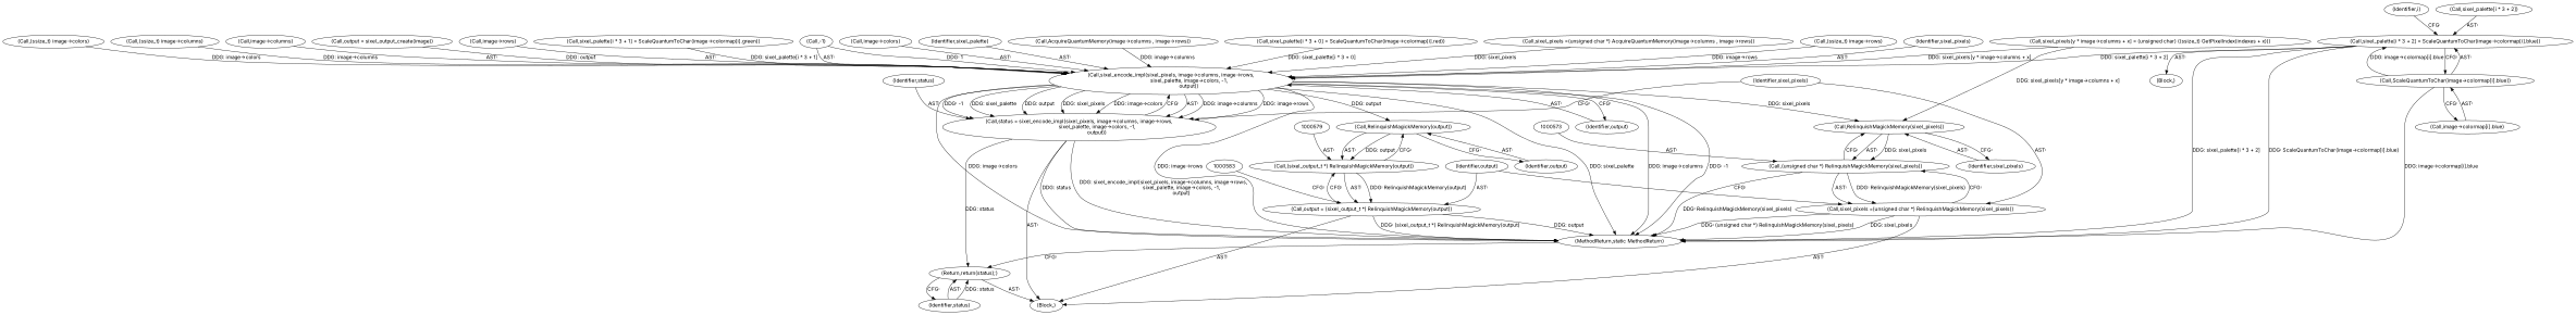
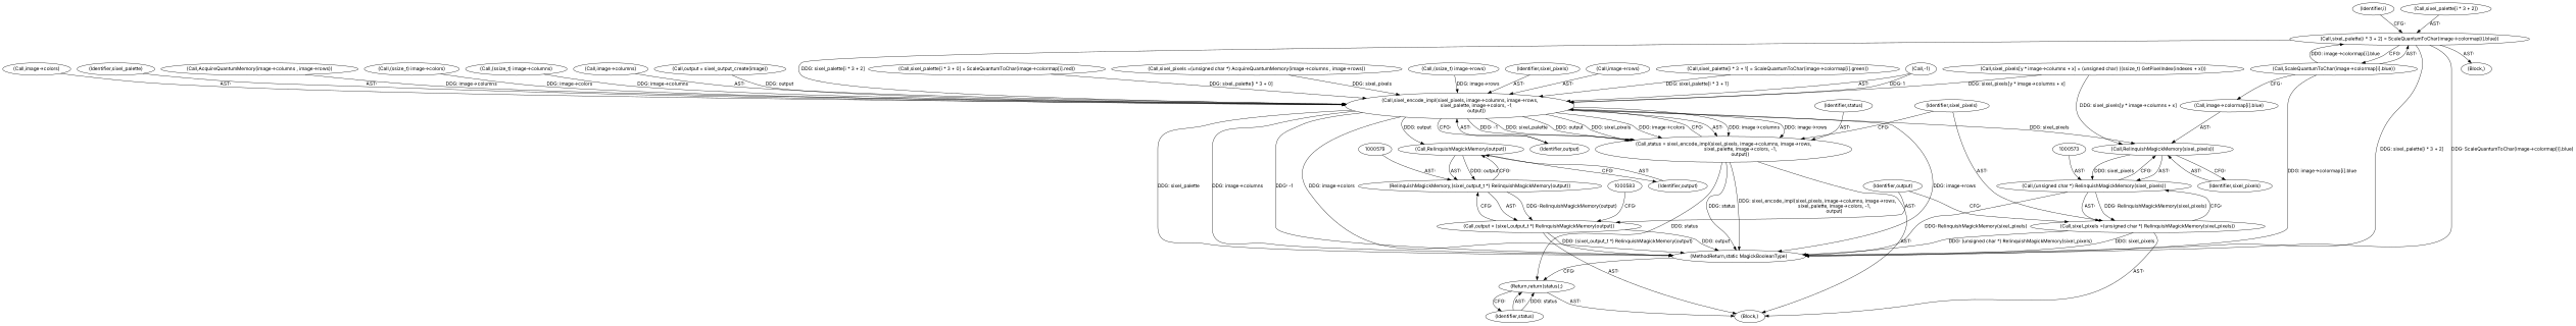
  digraph {
    fontname=Inter
    node [fontname=Inter]
    edge [fontname=Inter]
    n1 [label="(Call,sixel_palette[i * 3 + 2] = ScaleQuantumToChar(image->colormap[i].blue))"]
    n2 [label="(Call,ScaleQuantumToChar(image->colormap[i].blue))"]
    n3 [label="(Call,sixel_encode_impl(sixel_pixels, image->columns, image->rows,\n                          sixel_palette, image->colors, -1,\n                          output))"]
-   n4 [label="(MethodReturn,static MethodReturn)"]
+   n4 [label="(MethodReturn,static MagickBooleanType)"]
    n5 [label="(Block,)"]
    n6 [label="(Call,image->colormap[i].blue)"]
    n7 [label="(Call,status = sixel_encode_impl(sixel_pixels, image->columns, image->rows,\n                          sixel_palette, image->colors, -1,\n                          output))"]
    n8 [label="(Call,RelinquishMagickMemory(sixel_pixels))"]
    n9 [label="(Call,RelinquishMagickMemory(output))"]
    n10 [label="(Identifier,output)"]
    n11 [label="(Return,return(status);)"]
    n12 [label="(Block,)"]
    n13 [label="(Call,(unsigned char *) RelinquishMagickMemory(sixel_pixels))"]
    n14 [label="(Identifier,sixel_pixels)"]
-   n15 [label="(Call,(sixel_output_t *) RelinquishMagickMemory(output))"]
+   n15 [label="(RelinquishMagickMemory,(sixel_output_t *) RelinquishMagickMemory(output))"]
    n16 [label="(Identifier,output)"]
    n17 [label="(Identifier,status)"]
    n18 [label="(Call,sixel_pixels =(unsigned char *) RelinquishMagickMemory(sixel_pixels))"]
    n19 [label="(Call,output = (sixel_output_t *) RelinquishMagickMemory(output))"]
    n20 [label="(Call,image->rows)"]
    n21 [label="(Call,sixel_palette[i * 3 + 1] = ScaleQuantumToChar(image->colormap[i].green))"]
    n22 [label="(Identifier,status)"]
    n23 [label="(Call,-1)"]
    n24 [label="(Call,image->colors)"]
    n25 [label="(Identifier,sixel_palette)"]
    n26 [label="(Call,AcquireQuantumMemory(image->columns , image->rows))"]
    n27 [label="(Identifier,output)"]
    n28 [label="(Call,(ssize_t) image->colors)"]
    n29 [label="(Identifier,i)"]
    n30 [label="(Call,(ssize_t) image->columns)"]
    n31 [label="(Call,image->columns)"]
    n32 [label="(Call,output = sixel_output_create(image))"]
    n33 [label="(Call,sixel_pixels[y * image->columns + x] = (unsigned char) ((ssize_t) GetPixelIndex(indexes + x)))"]
    n34 [label="(Call,sixel_palette[i * 3 + 2])"]
    n35 [label="(Call,sixel_palette[i * 3 + 0] = ScaleQuantumToChar(image->colormap[i].red))"]
    n36 [label="(Call,sixel_pixels =(unsigned char *) AcquireQuantumMemory(image->columns , image->rows))"]
    n37 [label="(Identifier,sixel_pixels)"]
    n38 [label="(Call,(ssize_t) image->rows)"]
    n39 [label="(Identifier,sixel_pixels)"]
    1000573
    1000579
    1000583
    n1 -> n2 [label="CFG: "]
    n1 -> n3 [label="DDG: sixel_palette[i * 3 + 2]"]
    n1 -> n4 [label="DDG: sixel_palette[i * 3 + 2]"]
    n1 -> n4 [label="DDG: ScaleQuantumToChar(image->colormap[i].blue)"]
    n1 -> n5 [label="AST: "]
    n2 -> n1 [label="AST: "]
    n2 -> n1 [label="DDG: image->colormap[i].blue"]
    n2 -> n4 [label="DDG: image->colormap[i].blue"]
    n2 -> n6 [label="CFG: "]
    n3 -> n4 [label="DDG: image->rows"]
    n3 -> n4 [label="DDG: sixel_palette"]
    n3 -> n4 [label="DDG: image->columns"]
    n3 -> n4 [label="DDG: -1"]
    n3 -> n4 [label="DDG: image->colors"]
    n3 -> n7 [label="AST: "]
    n3 -> n7 [label="DDG: image->columns"]
    n3 -> n7 [label="DDG: image->rows"]
    n3 -> n7 [label="DDG: -1"]
    n3 -> n7 [label="DDG: sixel_palette"]
    n3 -> n7 [label="DDG: output"]
    n3 -> n7 [label="DDG: sixel_pixels"]
    n3 -> n7 [label="DDG: image->colors"]
    n3 -> n8 [label="DDG: sixel_pixels"]
    n3 -> n9 [label="DDG: output"]
    n3 -> n10 [label="CFG: "]
    n4 -> n11 [label="CFG: "]
-   n6 -> n2 [label="AST: "]
+   n6 -> n8 [label="AST: "]
    n7 -> n3 [label="CFG: "]
    n7 -> n4 [label="DDG: status"]
    n7 -> n4 [label="DDG: sixel_encode_impl(sixel_pixels, image->columns, image->rows,\n                          sixel_palette, image->colors, -1,\n                          output)"]
    n7 -> n11 [label="DDG: status"]
    n7 -> n12 [label="AST: "]
    n8 -> n13 [label="AST: "]
    n8 -> n13 [label="DDG: sixel_pixels"]
    n8 -> n14 [label="CFG: "]
    n9 -> n15 [label="AST: "]
    n9 -> n15 [label="DDG: output"]
    n9 -> n16 [label="CFG: "]
    n10 -> n3 [label="AST: "]
    n11 -> n12 [label="AST: "]
    n11 -> n17 [label="CFG: "]
    n13 -> n4 [label="DDG: RelinquishMagickMemory(sixel_pixels)"]
    n13 -> n8 [label="CFG: "]
    n13 -> n18 [label="AST: "]
    n13 -> n18 [label="DDG: RelinquishMagickMemory(sixel_pixels)"]
    n14 -> n8 [label="AST: "]
    n15 -> n9 [label="CFG: "]
    n15 -> n19 [label="AST: "]
    n15 -> n19 [label="DDG: RelinquishMagickMemory(output)"]
    n16 -> n9 [label="AST: "]
    n17 -> n11 [label="AST: "]
    n17 -> n11 [label="DDG: status"]
    n18 -> n4 [label="DDG: sixel_pixels"]
    n18 -> n4 [label="DDG: (unsigned char *) RelinquishMagickMemory(sixel_pixels)"]
    n18 -> n12 [label="AST: "]
    n18 -> n13 [label="CFG: "]
    n19 -> n4 [label="DDG: output"]
    n19 -> n4 [label="DDG: (sixel_output_t *) RelinquishMagickMemory(output)"]
    n19 -> n12 [label="AST: "]
    n19 -> n15 [label="CFG: "]
    n20 -> n3 [label="AST: "]
    n21 -> n3 [label="DDG: sixel_palette[i * 3 + 1]"]
    n22 -> n7 [label="AST: "]
    n23 -> n3 [label="AST: "]
    n23 -> n3 [label="DDG: 1"]
    n24 -> n3 [label="AST: "]
    n25 -> n3 [label="AST: "]
    n26 -> n3 [label="DDG: image->columns"]
    n27 -> n18 [label="CFG: "]
    n27 -> n19 [label="AST: "]
    n28 -> n3 [label="DDG: image->colors"]
    n29 -> n1 [label="CFG: "]
    n30 -> n3 [label="DDG: image->columns"]
    n31 -> n3 [label="AST: "]
    n32 -> n3 [label="DDG: output"]
    n33 -> n3 [label="DDG: sixel_pixels[y * image->columns + x]"]
    n33 -> n8 [label="DDG: sixel_pixels[y * image->columns + x]"]
    n34 -> n1 [label="AST: "]
    n35 -> n3 [label="DDG: sixel_palette[i * 3 + 0]"]
    n36 -> n3 [label="DDG: sixel_pixels"]
    n37 -> n7 [label="CFG: "]
    n37 -> n18 [label="AST: "]
    n38 -> n3 [label="DDG: image->rows"]
    n39 -> n3 [label="AST: "]
    1000573 -> n13 [label="AST: "]
    1000579 -> n15 [label="AST: "]
    1000583 -> n19 [label="CFG: "]
  }
